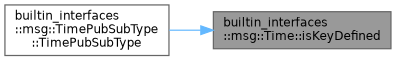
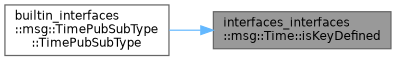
  digraph {
    rankdir=RL
    node [fontname=Helvetica fontsize=10 shape=box style=filled]
-   n1 [color=gray40 fillcolor=grey60 fontcolor=black height=0.2 label="builtin_interfaces\l::msg::Time::isKeyDefined" width=0.4]
+   n1 [color=gray40 fillcolor=grey60 fontcolor=black height=0.2 label="interfaces_interfaces\l::msg::Time::isKeyDefined" width=0.4]
    n2 [color=grey40 fillcolor=white height=0.2 label="builtin_interfaces\l::msg::TimePubSubType\l::TimePubSubType" width=0.4]
    n1 -> n2 [color=steelblue1 dir=back fontname=Helvetica fontsize=10 labelfontname=Helvetica labelfontsize=10 style=solid]
  }
